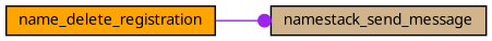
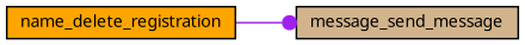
  digraph {
    rankdir=LR
    fontname="Noto Sans"
    node [color=black fontname="Noto Sans" fontsize=10 shape=box style=filled]
    n1 [fillcolor=orange fontcolor=black height=0.2 label=name_delete_registration width=0.4]
-   n2 [fillcolor=tan height=0.2 label=namestack_send_message width=0.4]
+   n2 [fillcolor=tan height=0.2 label=message_send_message width=0.4]
    n1 -> n2 [color=purple fontname="Noto Sans" fontsize=10 labelfontname=FreeSans labelfontsize=10 style=solid arrowhead=dot]
  }
